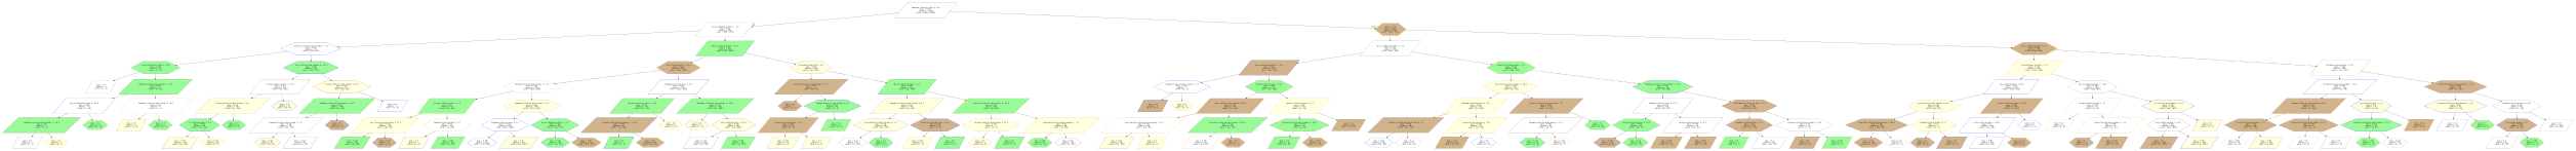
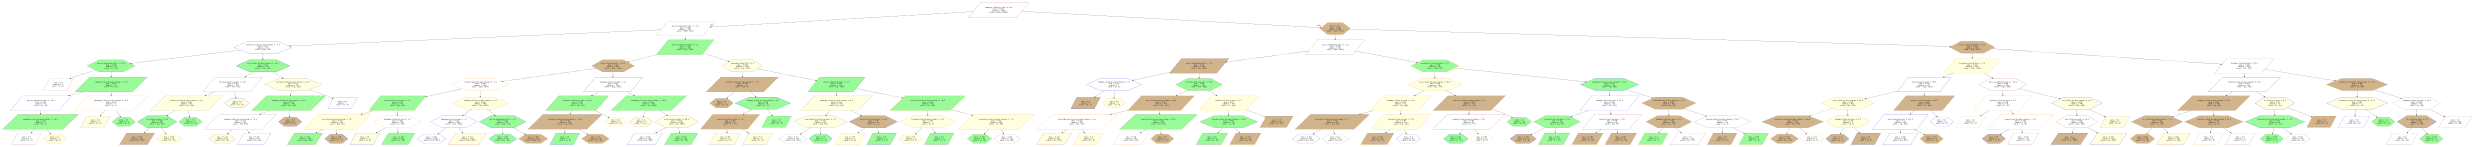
  digraph {
    fontname="JetBrains Mono"
    node [color=darkorange fillcolor=white fontname="JetBrains Mono" shape=parallelogram style=filled]
    edge [fontname="JetBrains Mono"]
    n1 [color=brown label="homepage_clicks_by_days <= 13.5\ngini = 0.165\nsamples = 15324\nvalue = [1386, 13938]"]
    n2 [color=gray40 label="due_vs_submission_date <= -6.5\ngini = 0.219\nsamples = 7084\nvalue = [889, 6195]"]
    n3 [fillcolor=tan label="date <= 25.0\ngini = 0.113\nsamples = 8240\nvalue = [497, 7743]" shape=hexagon]
    n4 [color=blue label="resource_clicks_by_days_change <= -6.5\ngini = 0.371\nsamples = 548\nvalue = [135, 413]" shape=hexagon]
    n5 [color=gray40 fillcolor=palegreen label="due_vs_submission_date <= 0.5\ngini = 0.204\nsamples = 6536\nvalue = [754, 5782]"]
    n6 [color=gray40 label="due_vs_submission_date <= -2.5\ngini = 0.199\nsamples = 2047\nvalue = [229, 1818]"]
    n7 [fillcolor=tan label="due_vs_submission_date <= 0.5\ngini = 0.083\nsamples = 6193\nvalue = [268, 5925]" shape=hexagon]
    n8 [color=gray40 fillcolor=palegreen label="due_vs_submission_date <= -25.0\ngini = 0.103\nsamples = 55\nvalue = [3, 52]" shape=hexagon]
    n9 [color=blue fillcolor=palegreen label="quiz_clicks_by_days_change <= -48.5\ngini = 0.392\nsamples = 493\nvalue = [132, 361]" shape=hexagon]
    n10 [color=brown fillcolor=tan label="quiz_clicks_by_days <= 75.5\ngini = 0.226\nsamples = 5337\nvalue = [692, 4645]" shape=hexagon]
    n11 [color=gray40 fillcolor=lightyellow label="assessment_type_TMA <= 0.5\ngini = 0.098\nsamples = 1199\nvalue = [62, 1137]" shape=hexagon]
    n12 [color=brown label="gini = 0.0\nsamples = 1\nvalue = [1, 0]"]
    n13 [color=gray40 fillcolor=palegreen label="subpage_clicks_by_days_change <= -0.5\ngini = 0.071\nsamples = 54\nvalue = [2, 52]"]
    n14 [color=gray40 label="forumng_clicks_by_days <= 16.5\ngini = 0.347\nsamples = 300\nvalue = [67, 233]"]
    n15 [color=brown fillcolor=lightyellow label="forumng_clicks_by_days_change <= 14.5\ngini = 0.447\nsamples = 193\nvalue = [65, 128]" shape=hexagon]
    n16 [color=blue label="due_vs_submission_date <= -20.5\ngini = 0.038\nsamples = 51\nvalue = [1, 50]"]
    n17 [label="homepage_clicks_by_days_change <= -8.0\ngini = 0.444\nsamples = 3\nvalue = [1, 2]"]
    n18 [color=brown fillcolor=palegreen label="homepage_clicks_by_days_change <= -25.5\ngini = 0.32\nsamples = 5\nvalue = [1, 4]"]
-   n19 [fillcolor=palegreen label="gini = 0.0\nsamples = 46\nvalue = [0, 46]" shape=hexagon]
    n20 [color=brown fillcolor=lightyellow label="gini = 0.0\nsamples = 1\nvalue = [1, 0]"]
    n21 [color=gray40 fillcolor=palegreen label="gini = 0.0\nsamples = 2\nvalue = [0, 2]" shape=hexagon]
    n22 [color=brown label="gini = 0.0\nsamples = 1\nvalue = [1, 0]"]
    n23 [fillcolor=lightyellow label="gini = 0.0\nsamples = 4\nvalue = [0, 4]" shape=hexagon]
    n24 [color=gray40 fillcolor=lightyellow label="forumng_clicks_by_days_change <= 11.5\ngini = 0.361\nsamples = 283\nvalue = [67, 216]"]
    n25 [color=blue fillcolor=lightyellow label="gini = 0.0\nsamples = 17\nvalue = [0, 17]" shape=hexagon]
    n26 [color=brown fillcolor=palegreen label="homepage_clicks_by_days_change <= 11.0\ngini = 0.437\nsamples = 189\nvalue = [61, 128]"]
    n27 [color=blue label="gini = 0.0\nsamples = 4\nvalue = [4, 0]"]
    n28 [color=blue fillcolor=palegreen label="url_clicks_by_days <= 0.5\ngini = 0.356\nsamples = 281\nvalue = [65, 216]" shape=hexagon]
    n29 [color=gray40 fillcolor=palegreen label="gini = 0.0\nsamples = 2\nvalue = [2, 0]" shape=hexagon]
-   n30 [color=brown fillcolor=lightyellow label="gini = 0.375\nsamples = 252\nvalue = [63, 189]"]
+   n30 [color=brown fillcolor=tan label="gini = 0.375\nsamples = 252\nvalue = [63, 189]"]
    n31 [fillcolor=lightyellow label="gini = 0.128\nsamples = 29\nvalue = [2, 27]" shape=hexagon]
    n32 [color=gray40 label="subpage_clicks_by_days_change <= -0.5\ngini = 0.432\nsamples = 187\nvalue = [59, 128]"]
    n33 [color=blue fillcolor=tan label="gini = 0.0\nsamples = 2\nvalue = [2, 0]" shape=hexagon]
    n34 [color=brown fillcolor=lightyellow label="gini = 0.472\nsamples = 97\nvalue = [37, 60]" shape=hexagon]
    n35 [color=blue label="gini = 0.369\nsamples = 90\nvalue = [22, 68]"]
    n36 [label="forumng_clicks_by_days_change <= -1.5\ngini = 0.246\nsamples = 3968\nvalue = [569, 3399]" shape=hexagon]
    n37 [color=blue label="homepage_clicks_by_days <= 5.5\ngini = 0.164\nsamples = 1369\nvalue = [123, 1246]"]
    n38 [color=gray40 fillcolor=tan label="forumng_clicks_by_days_change <= -5.5\ngini = 0.289\nsamples = 57\nvalue = [10, 47]"]
    n39 [color=gray40 fillcolor=palegreen label="due_vs_submission_date <= 1.5\ngini = 0.087\nsamples = 1142\nvalue = [52, 1090]"]
    n40 [fillcolor=palegreen label="forumng_clicks_by_days <= 2.5\ngini = 0.174\nsamples = 932\nvalue = [90, 842]"]
    n41 [fillcolor=lightyellow label="homepage_clicks_by_days_change <= 4.5\ngini = 0.266\nsamples = 3036\nvalue = [479, 2557]" shape=hexagon]
    n42 [color=brown fillcolor=palegreen label="oucontent_clicks_by_days <= 23.0\ngini = 0.267\nsamples = 183\nvalue = [29, 154]"]
    n43 [color=gray40 fillcolor=palegreen label="homepage_clicks_by_days_change <= -50.5\ngini = 0.146\nsamples = 1186\nvalue = [94, 1092]"]
    n44 [fillcolor=lightyellow label="quiz_clicks_by_days_change <= 74.5\ngini = 0.217\nsamples = 693\nvalue = [86, 607]"]
    n45 [label="homepage_clicks_by_days <= 1.0\ngini = 0.033\nsamples = 239\nvalue = [4, 235]" shape=hexagon]
    n46 [color=blue label="homepage_clicks_by_days <= 5.5\ngini = 0.246\nsamples = 2203\nvalue = [317, 1886]" shape=hexagon]
    n47 [color=blue fillcolor=palegreen label="due_vs_submission_date <= -2.5\ngini = 0.313\nsamples = 833\nvalue = [162, 671]" shape=hexagon]
    n48 [color=brown fillcolor=palegreen label="gini = 0.212\nsamples = 688\nvalue = [83, 605]"]
    n49 [color=blue fillcolor=tan label="gini = 0.48\nsamples = 5\nvalue = [3, 2]" shape=hexagon]
    n50 [color=blue fillcolor=lightyellow label="gini = 0.0\nsamples = 1\nvalue = [1, 0]"]
    n51 [color=gray40 fillcolor=palegreen label="gini = 0.025\nsamples = 238\nvalue = [3, 235]"]
    n52 [color=blue label="gini = 0.282\nsamples = 1011\nvalue = [172, 839]" shape=hexagon]
    n53 [color=brown fillcolor=lightyellow label="gini = 0.214\nsamples = 1192\nvalue = [145, 1047]"]
    n54 [color=blue fillcolor=palegreen label="gini = 0.227\nsamples = 407\nvalue = [53, 354]" shape=hexagon]
    n55 [fillcolor=tan label="gini = 0.381\nsamples = 426\nvalue = [109, 317]" shape=hexagon]
    n56 [color=gray40 fillcolor=tan label="forumng_clicks_by_days_change <= -43.0\ngini = 0.247\nsamples = 180\nvalue = [26, 154]"]
    n57 [fillcolor=lightyellow label="gini = 0.0\nsamples = 3\nvalue = [3, 0]" shape=hexagon]
    n58 [color=brown fillcolor=lightyellow label="gini = 0.0\nsamples = 1\nvalue = [1, 0]" shape=hexagon]
    n59 [color=brown fillcolor=lightyellow label="quiz_clicks_by_days <= 199.5\ngini = 0.145\nsamples = 1185\nvalue = [93, 1092]" shape=hexagon]
    n60 [color=blue fillcolor=palegreen label="gini = 0.0\nsamples = 1\nvalue = [1, 0]"]
    n61 [fillcolor=tan label="gini = 0.24\nsamples = 179\nvalue = [25, 154]" shape=hexagon]
    n62 [color=blue label="gini = 0.159\nsamples = 1055\nvalue = [92, 963]"]
    n63 [color=gray40 fillcolor=palegreen label="gini = 0.015\nsamples = 130\nvalue = [1, 129]"]
    n64 [color=gray40 fillcolor=tan label="gini = 0.0\nsamples = 2\nvalue = [2, 0]" shape=hexagon]
    n65 [color=blue fillcolor=palegreen label="subpage_clicks_by_days_change <= 8.5\ngini = 0.249\nsamples = 55\nvalue = [8, 47]" shape=hexagon]
    n66 [color=gray40 fillcolor=lightyellow label="homepage_clicks_by_days_change <= 8.5\ngini = 0.144\nsamples = 539\nvalue = [42, 497]"]
    n67 [fillcolor=palegreen label="resource_clicks_by_days_change <= -36.0\ngini = 0.033\nsamples = 603\nvalue = [10, 593]"]
    n68 [fillcolor=tan label="resource_clicks_by_days <= 4.0\ngini = 0.226\nsamples = 54\nvalue = [7, 47]"]
    n69 [color=gray40 fillcolor=palegreen label="gini = 0.0\nsamples = 1\nvalue = [1, 0]"]
    n70 [color=gray40 fillcolor=lightyellow label="gini = 0.201\nsamples = 53\nvalue = [6, 47]"]
    n71 [color=gray40 fillcolor=lightyellow label="gini = 0.0\nsamples = 1\nvalue = [1, 0]"]
    n72 [color=gray40 fillcolor=lightyellow label="oucollaborate_clicks_by_days <= 5.5\ngini = 0.133\nsamples = 529\nvalue = [38, 491]" shape=hexagon]
    n73 [color=blue fillcolor=tan label="resource_clicks_by_days <= 16.5\ngini = 0.48\nsamples = 10\nvalue = [4, 6]" shape=hexagon]
    n74 [fillcolor=lightyellow label="forumng_clicks_by_days_change <= 24.0\ngini = 0.444\nsamples = 3\nvalue = [1, 2]" shape=hexagon]
    n75 [fillcolor=lightyellow label="oucontent_clicks_by_days_change <= -7.5\ngini = 0.03\nsamples = 600\nvalue = [9, 591]"]
    n76 [color=gray40 label="gini = 0.13\nsamples = 528\nvalue = [37, 491]" shape=hexagon]
    n77 [color=blue fillcolor=palegreen label="gini = 0.0\nsamples = 1\nvalue = [1, 0]" shape=hexagon]
    n78 [fillcolor=lightyellow label="gini = 0.375\nsamples = 8\nvalue = [2, 6]"]
    n79 [color=blue fillcolor=palegreen label="gini = 0.0\nsamples = 2\nvalue = [2, 0]"]
    n80 [fillcolor=lightyellow label="gini = 0.0\nsamples = 2\nvalue = [0, 2]" shape=hexagon]
    n81 [color=brown fillcolor=palegreen label="gini = 0.0\nsamples = 1\nvalue = [1, 0]"]
    n82 [fillcolor=palegreen label="gini = 0.083\nsamples = 69\nvalue = [3, 66]" shape=hexagon]
    n83 [color=brown label="gini = 0.022\nsamples = 531\nvalue = [6, 525]" shape=hexagon]
    n84 [color=blue fillcolor=tan label="due_vs_submission_date <= -5.5\ngini = 0.131\nsamples = 1148\nvalue = [81, 1067]"]
    n85 [fillcolor=palegreen label="oucontent_clicks_by_days <= 5.5\ngini = 0.275\nsamples = 899\nvalue = [148, 751]" shape=hexagon]
    n86 [fillcolor=lightyellow label="forumng_clicks_by_days <= 1.5\ngini = 0.103\nsamples = 4641\nvalue = [253, 4388]"]
    n87 [color=brown label="forumng_clicks_by_days <= 19.5\ngini = 0.019\nsamples = 1552\nvalue = [15, 1537]"]
    n88 [color=blue label="subpage_clicks_by_days_change <= 7.5\ngini = 0.444\nsamples = 3\nvalue = [2, 1]" shape=hexagon]
    n89 [color=brown fillcolor=palegreen label="forumng_clicks_by_days <= 53.5\ngini = 0.128\nsamples = 1145\nvalue = [79, 1066]" shape=hexagon]
    n90 [fillcolor=lightyellow label="quiz_clicks_by_days_change <= 126.5\ngini = 0.213\nsamples = 504\nvalue = [61, 443]" shape=hexagon]
    n91 [color=blue fillcolor=palegreen label="homepage_clicks_by_days_change <= 32.5\ngini = 0.343\nsamples = 395\nvalue = [87, 308]" shape=hexagon]
    n92 [color=blue fillcolor=tan label="gini = 0.0\nsamples = 1\nvalue = [0, 1]"]
    n93 [fillcolor=lightyellow label="gini = 0.0\nsamples = 2\nvalue = [2, 0]" shape=hexagon]
    n94 [fillcolor=tan label="quiz_clicks_by_days_change <= 80.5\ngini = 0.149\nsamples = 948\nvalue = [77, 871]"]
    n95 [fillcolor=lightyellow label="resource_clicks_by_days <= 3.5\ngini = 0.02\nsamples = 197\nvalue = [2, 195]"]
    n96 [label="oucollaborate_clicks_by_days_change <= 6.5\ngini = 0.226\nsamples = 292\nvalue = [38, 254]"]
    n97 [color=gray40 fillcolor=palegreen label="oucontent_clicks_by_days_change <= 592.5\ngini = 0.112\nsamples = 656\nvalue = [39, 617]"]
    n98 [color=brown fillcolor=palegreen label="forumng_clicks_by_days_change <= 116.0\ngini = 0.064\nsamples = 60\nvalue = [2, 58]" shape=hexagon]
    n99 [color=gray40 fillcolor=tan label="gini = 0.0\nsamples = 137\nvalue = [0, 137]"]
    n100 [color=brown fillcolor=lightyellow label="gini = 0.222\nsamples = 291\nvalue = [37, 254]"]
    n101 [fillcolor=lightyellow label="gini = 0.0\nsamples = 1\nvalue = [1, 0]"]
    n102 [label="gini = 0.109\nsamples = 655\nvalue = [38, 617]"]
    n103 [fillcolor=tan label="gini = 0.0\nsamples = 1\nvalue = [1, 0]" shape=hexagon]
    n104 [color=brown fillcolor=palegreen label="gini = 0.0\nsamples = 38\nvalue = [0, 38]"]
-   n105 [fillcolor=tan label="gini = 0.165\nsamples = 22\nvalue = [2, 20]" shape=hexagon]
+   n105 [fillcolor=tan label="gini = 0.165\nsamples = 22\nvalue = [2, 20]"]
    n106 [fillcolor=lightyellow label="homepage_clicks_by_days <= 22.5\ngini = 0.264\nsamples = 332\nvalue = [52, 280]"]
    n107 [color=brown fillcolor=tan label="resource_clicks_by_days_change <= 5.5\ngini = 0.099\nsamples = 172\nvalue = [9, 163]"]
    n108 [color=blue label="subpage_clicks_by_days <= 17.5\ngini = 0.433\nsamples = 186\nvalue = [59, 127]"]
    n109 [color=brown fillcolor=tan label="oucollaborate_clicks_by_days <= 3.5\ngini = 0.232\nsamples = 209\nvalue = [28, 181]" shape=hexagon]
    n110 [color=gray40 fillcolor=tan label="oucontent_clicks_by_days_change <= 1.5\ngini = 0.319\nsamples = 186\nvalue = [37, 149]"]
    n111 [fillcolor=lightyellow label="forumng_clicks_by_days <= 72.5\ngini = 0.184\nsamples = 146\nvalue = [15, 131]"]
    n112 [color=brown label="subpage_clicks_by_days_change <= 21.5\ngini = 0.187\nsamples = 86\nvalue = [9, 77]"]
    n113 [color=gray40 fillcolor=palegreen label="gini = 0.0\nsamples = 86\nvalue = [0, 86]" shape=hexagon]
    n114 [color=blue label="gini = 0.265\nsamples = 140\nvalue = [22, 118]" shape=hexagon]
    n115 [color=gray40 label="gini = 0.44\nsamples = 46\nvalue = [15, 31]" shape=hexagon]
    n116 [fillcolor=tan label="gini = 0.232\nsamples = 112\nvalue = [15, 97]"]
    n117 [color=blue label="gini = 0.0\nsamples = 34\nvalue = [0, 34]" shape=hexagon]
    n118 [color=blue fillcolor=palegreen label="gini = 0.102\nsamples = 74\nvalue = [4, 70]" shape=hexagon]
    n119 [label="gini = 0.486\nsamples = 12\nvalue = [5, 7]" shape=hexagon]
    n120 [color=gray40 fillcolor=palegreen label="forumng_clicks_by_days <= 21.5\ngini = 0.475\nsamples = 126\nvalue = [49, 77]" shape=hexagon]
    n121 [color=brown label="forumng_clicks_by_days <= 12.5\ngini = 0.278\nsamples = 60\nvalue = [10, 50]"]
    n122 [color=brown fillcolor=tan label="subpage_clicks_by_days <= 4.5\ngini = 0.212\nsamples = 199\nvalue = [24, 175]" shape=hexagon]
    n123 [color=gray40 label="forumng_clicks_by_days_change <= 10.0\ngini = 0.48\nsamples = 10\nvalue = [4, 6]" shape=hexagon]
    n124 [color=blue fillcolor=tan label="gini = 0.489\nsamples = 113\nvalue = [48, 65]" shape=hexagon]
-   n125 [color=brown fillcolor=palegreen label="gini = 0.142\nsamples = 13\nvalue = [1, 12]" shape=hexagon]
+   n125 [color=brown fillcolor=palegreen label="gini = 0.142\nsamples = 13\nvalue = [1, 12]"]
    n126 [fillcolor=tan label="gini = 0.389\nsamples = 34\nvalue = [9, 25]"]
    n127 [color=brown fillcolor=tan label="gini = 0.074\nsamples = 26\nvalue = [1, 25]"]
    n128 [fillcolor=palegreen label="gini = 0.5\nsamples = 4\nvalue = [2, 2]"]
    n129 [color=gray40 label="gini = 0.2\nsamples = 195\nvalue = [22, 173]"]
    n130 [color=brown fillcolor=tan label="gini = 0.0\nsamples = 2\nvalue = [2, 0]"]
    n131 [fillcolor=palegreen label="gini = 0.375\nsamples = 8\nvalue = [2, 6]"]
    n132 [color=blue label="quiz_clicks_by_days <= 83.5\ngini = 0.141\nsamples = 1672\nvalue = [128, 1544]"]
    n133 [color=brown label="due_vs_submission_date <= -16.5\ngini = 0.081\nsamples = 2969\nvalue = [125, 2844]" shape=hexagon]
    n134 [color=blue label="forumng_clicks_by_days_change <= 10.5\ngini = 0.033\nsamples = 768\nvalue = [13, 755]"]
    n135 [color=gray40 fillcolor=tan label="oucontent_clicks_by_days_change <= -41.5\ngini = 0.005\nsamples = 784\nvalue = [2, 782]" shape=hexagon]
    n136 [fillcolor=lightyellow label="quiz_clicks_by_days_change <= 82.5\ngini = 0.181\nsamples = 803\nvalue = [81, 722]" shape=hexagon]
    n137 [color=brown fillcolor=tan label="resource_clicks_by_days <= 54.0\ngini = 0.102\nsamples = 869\nvalue = [47, 822]"]
    n138 [label="forumng_clicks_by_days <= 3.5\ngini = 0.401\nsamples = 18\nvalue = [5, 13]"]
    n139 [color=blue fillcolor=lightyellow label="url_clicks_by_days_change <= 14.5\ngini = 0.078\nsamples = 2951\nvalue = [120, 2831]" shape=hexagon]
    n140 [color=gray40 fillcolor=tan label="oucontent_clicks_by_days_change <= 365.5\ngini = 0.176\nsamples = 798\nvalue = [78, 720]" shape=hexagon]
    n141 [fillcolor=lightyellow label="subpage_clicks_by_days <= 9.5\ngini = 0.48\nsamples = 5\nvalue = [3, 2]" shape=hexagon]
    n142 [color=blue label="quiz_clicks_by_days <= 695.5\ngini = 0.1\nsamples = 868\nvalue = [46, 822]"]
    n143 [color=blue label="gini = 0.0\nsamples = 1\nvalue = [1, 0]" shape=hexagon]
    n144 [color=brown fillcolor=tan label="gini = 0.173\nsamples = 795\nvalue = [76, 719]" shape=hexagon]
    n145 [label="gini = 0.444\nsamples = 3\nvalue = [2, 1]" shape=hexagon]
    n146 [color=blue fillcolor=tan label="gini = 0.0\nsamples = 2\nvalue = [0, 2]" shape=hexagon]
    n147 [color=blue fillcolor=tan label="gini = 0.0\nsamples = 3\nvalue = [3, 0]"]
    n148 [color=blue label="gini = 0.095\nsamples = 859\nvalue = [43, 816]"]
    n149 [fillcolor=tan label="gini = 0.444\nsamples = 9\nvalue = [3, 6]" shape=hexagon]
    n150 [label="gini = 0.0\nsamples = 2\nvalue = [2, 0]"]
    n151 [label="page_clicks_by_days_change <= -1.0\ngini = 0.305\nsamples = 16\nvalue = [3, 13]"]
    n152 [color=brown label="quiz_clicks_by_days <= 62.5\ngini = 0.077\nsamples = 2950\nvalue = [119, 2831]" shape=hexagon]
    n153 [color=brown fillcolor=lightyellow label="gini = 0.0\nsamples = 1\nvalue = [1, 0]"]
    n154 [color=blue fillcolor=tan label="gini = 0.0\nsamples = 1\nvalue = [1, 0]" shape=hexagon]
-   n155 [color=brown fillcolor=tan label="gini = 0.231\nsamples = 15\nvalue = [2, 13]"]
+   n155 [color=brown label="gini = 0.231\nsamples = 15\nvalue = [2, 13]"]
    n156 [color=blue fillcolor=tan label="gini = 0.1\nsamples = 1382\nvalue = [73, 1309]"]
    n157 [color=blue fillcolor=lightyellow label="gini = 0.057\nsamples = 1568\nvalue = [46, 1522]"]
    n158 [color=brown fillcolor=tan label="subpage_clicks_by_days_change <= 28.5\ngini = 0.022\nsamples = 707\nvalue = [8, 699]"]
    n159 [color=blue fillcolor=lightyellow label="url_clicks_by_days <= 6.5\ngini = 0.15\nsamples = 61\nvalue = [5, 56]" shape=hexagon]
    n160 [color=blue fillcolor=lightyellow label="oucontent_clicks_by_days_change <= -44.0\ngini = 0.083\nsamples = 23\nvalue = [1, 22]" shape=hexagon]
    n161 [color=gray40 label="homepage_clicks_by_days <= 19.5\ngini = 0.003\nsamples = 761\nvalue = [1, 760]" shape=hexagon]
    n162 [color=gray40 fillcolor=tan label="url_clicks_by_days_change <= -1.5\ngini = 0.02\nsamples = 698\nvalue = [7, 691]" shape=hexagon]
    n163 [color=gray40 fillcolor=tan label="resource_clicks_by_days_change <= 26.5\ngini = 0.198\nsamples = 9\nvalue = [1, 8]" shape=hexagon]
    n164 [color=blue fillcolor=palegreen label="oucontent_clicks_by_days_change <= -4.5\ngini = 0.124\nsamples = 60\nvalue = [4, 56]" shape=hexagon]
    n165 [fillcolor=tan label="gini = 0.0\nsamples = 1\nvalue = [1, 0]"]
-   n166 [label="gini = 0.084\nsamples = 68\nvalue = [3, 65]" shape=hexagon]
+   n166 [fillcolor=tan label="gini = 0.084\nsamples = 68\nvalue = [3, 65]" shape=hexagon]
    n167 [color=brown fillcolor=lightyellow label="gini = 0.013\nsamples = 630\nvalue = [4, 626]"]
    n168 [label="gini = 0.0\nsamples = 8\nvalue = [0, 8]"]
    n169 [color=brown label="gini = 0.0\nsamples = 1\nvalue = [1, 0]"]
    n170 [color=gray40 fillcolor=palegreen label="gini = 0.375\nsamples = 12\nvalue = [3, 9]" shape=hexagon]
    n171 [color=gray40 label="gini = 0.041\nsamples = 48\nvalue = [1, 47]" shape=hexagon]
    n172 [color=blue label="gini = 0.0\nsamples = 22\nvalue = [0, 22]"]
    n173 [color=brown fillcolor=palegreen label="gini = 0.0\nsamples = 1\nvalue = [1, 0]" shape=hexagon]
    n174 [color=blue fillcolor=tan label="url_clicks_by_days <= 2.5\ngini = 0.019\nsamples = 103\nvalue = [1, 102]" shape=hexagon]
    n175 [color=brown label="gini = 0.0\nsamples = 658\nvalue = [0, 658]"]
    n176 [color=gray40 label="gini = 0.0\nsamples = 95\nvalue = [0, 95]"]
    n177 [color=brown fillcolor=palegreen label="gini = 0.219\nsamples = 8\nvalue = [1, 7]" shape=hexagon]
    n1 -> n2 [headlabel=True labelangle=45 labeldistance=2.5]
    n1 -> n3 [headlabel=False labelangle=-45 labeldistance=2.5]
    n2 -> n4
    n2 -> n5
    n3 -> n6
    n3 -> n7
    n4 -> n8
    n4 -> n9
    n5 -> n10
    n5 -> n11
    n6 -> n84
    n6 -> n85
    n7 -> n86
    n7 -> n87
    n8 -> n12
    n8 -> n13
    n9 -> n14
    n9 -> n15
    n10 -> n36
    n10 -> n37
    n11 -> n38
    n11 -> n39
    n13 -> n16
    n13 -> n17
    n14 -> n24
    n14 -> n25
    n15 -> n26
    n15 -> n27
    n16 -> n18
-   n16 -> n19
    n17 -> n20
    n17 -> n21
    n18 -> n22
    n18 -> n23
    n24 -> n28
    n24 -> n29
    n26 -> n32
    n26 -> n33
    n28 -> n30
    n28 -> n31
    n32 -> n34
    n32 -> n35
    n36 -> n40
    n36 -> n41
    n37 -> n42
    n37 -> n43
    n38 -> n64
    n38 -> n65
    n39 -> n66
    n39 -> n67
    n40 -> n44
    n40 -> n45
    n41 -> n46
    n41 -> n47
    n42 -> n56
    n42 -> n57
    n43 -> n58
    n43 -> n59
    n44 -> n48
    n44 -> n49
    n45 -> n50
    n45 -> n51
    n46 -> n52
    n46 -> n53
    n47 -> n54
    n47 -> n55
    n56 -> n60
    n56 -> n61
    n59 -> n62
    n59 -> n63
    n65 -> n68
    n65 -> n69
    n66 -> n72
    n66 -> n73
    n67 -> n74
    n67 -> n75
    n68 -> n70
    n68 -> n71
    n72 -> n76
    n72 -> n77
    n73 -> n78
    n73 -> n79
    n74 -> n80
    n74 -> n81
    n75 -> n82
    n75 -> n83
    n84 -> n88
    n84 -> n89
    n85 -> n90
    n85 -> n91
    n86 -> n132
    n86 -> n133
    n87 -> n134
    n87 -> n135
    n88 -> n92
    n88 -> n93
    n89 -> n94
    n89 -> n95
    n90 -> n106
    n90 -> n107
    n91 -> n108
    n91 -> n109
    n94 -> n96
    n94 -> n97
    n95 -> n98
    n95 -> n99
    n96 -> n100
    n96 -> n101
    n97 -> n102
    n97 -> n103
    n98 -> n104
    n98 -> n105
    n106 -> n110
    n106 -> n111
    n107 -> n112
    n107 -> n113
    n108 -> n120
    n108 -> n121
    n109 -> n122
    n109 -> n123
    n110 -> n114
    n110 -> n115
    n111 -> n116
    n111 -> n117
    n112 -> n118
    n112 -> n119
    n120 -> n124
    n120 -> n125
    n121 -> n126
    n121 -> n127
    n122 -> n128
    n122 -> n129
    n123 -> n130
    n123 -> n131
    n132 -> n136
    n132 -> n137
    n133 -> n138
    n133 -> n139
    n134 -> n158
    n134 -> n159
    n135 -> n160
    n135 -> n161
    n136 -> n140
    n136 -> n141
    n137 -> n142
    n137 -> n143
    n138 -> n150
    n138 -> n151
    n139 -> n152
    n139 -> n153
    n140 -> n144
    n140 -> n145
    n141 -> n146
    n141 -> n147
    n142 -> n148
    n142 -> n149
    n151 -> n154
    n151 -> n155
    n152 -> n156
    n152 -> n157
    n158 -> n162
    n158 -> n163
    n159 -> n164
    n159 -> n165
    n160 -> n172
    n160 -> n173
    n161 -> n174
    n161 -> n175
    n162 -> n166
    n162 -> n167
    n163 -> n168
    n163 -> n169
    n164 -> n170
    n164 -> n171
    n174 -> n176
    n174 -> n177
  }
